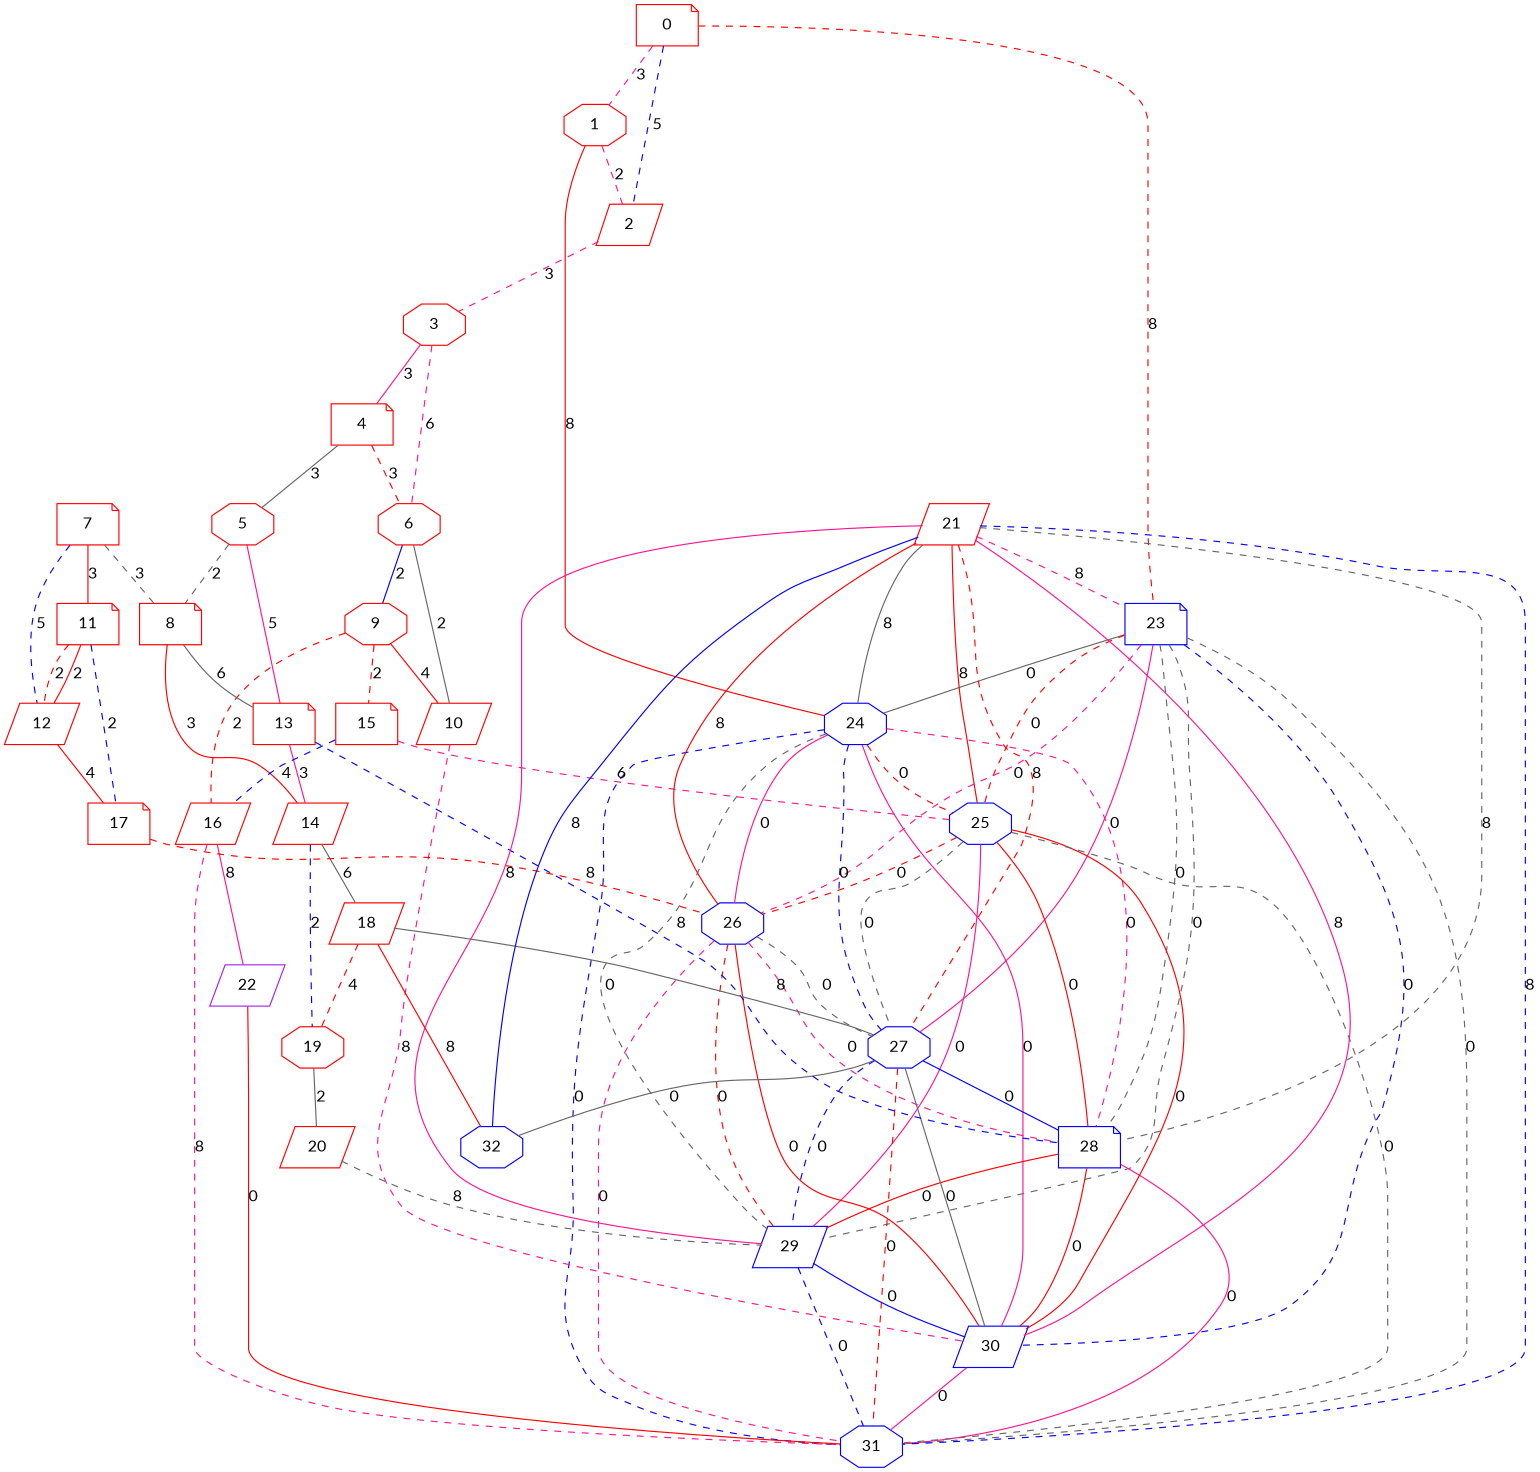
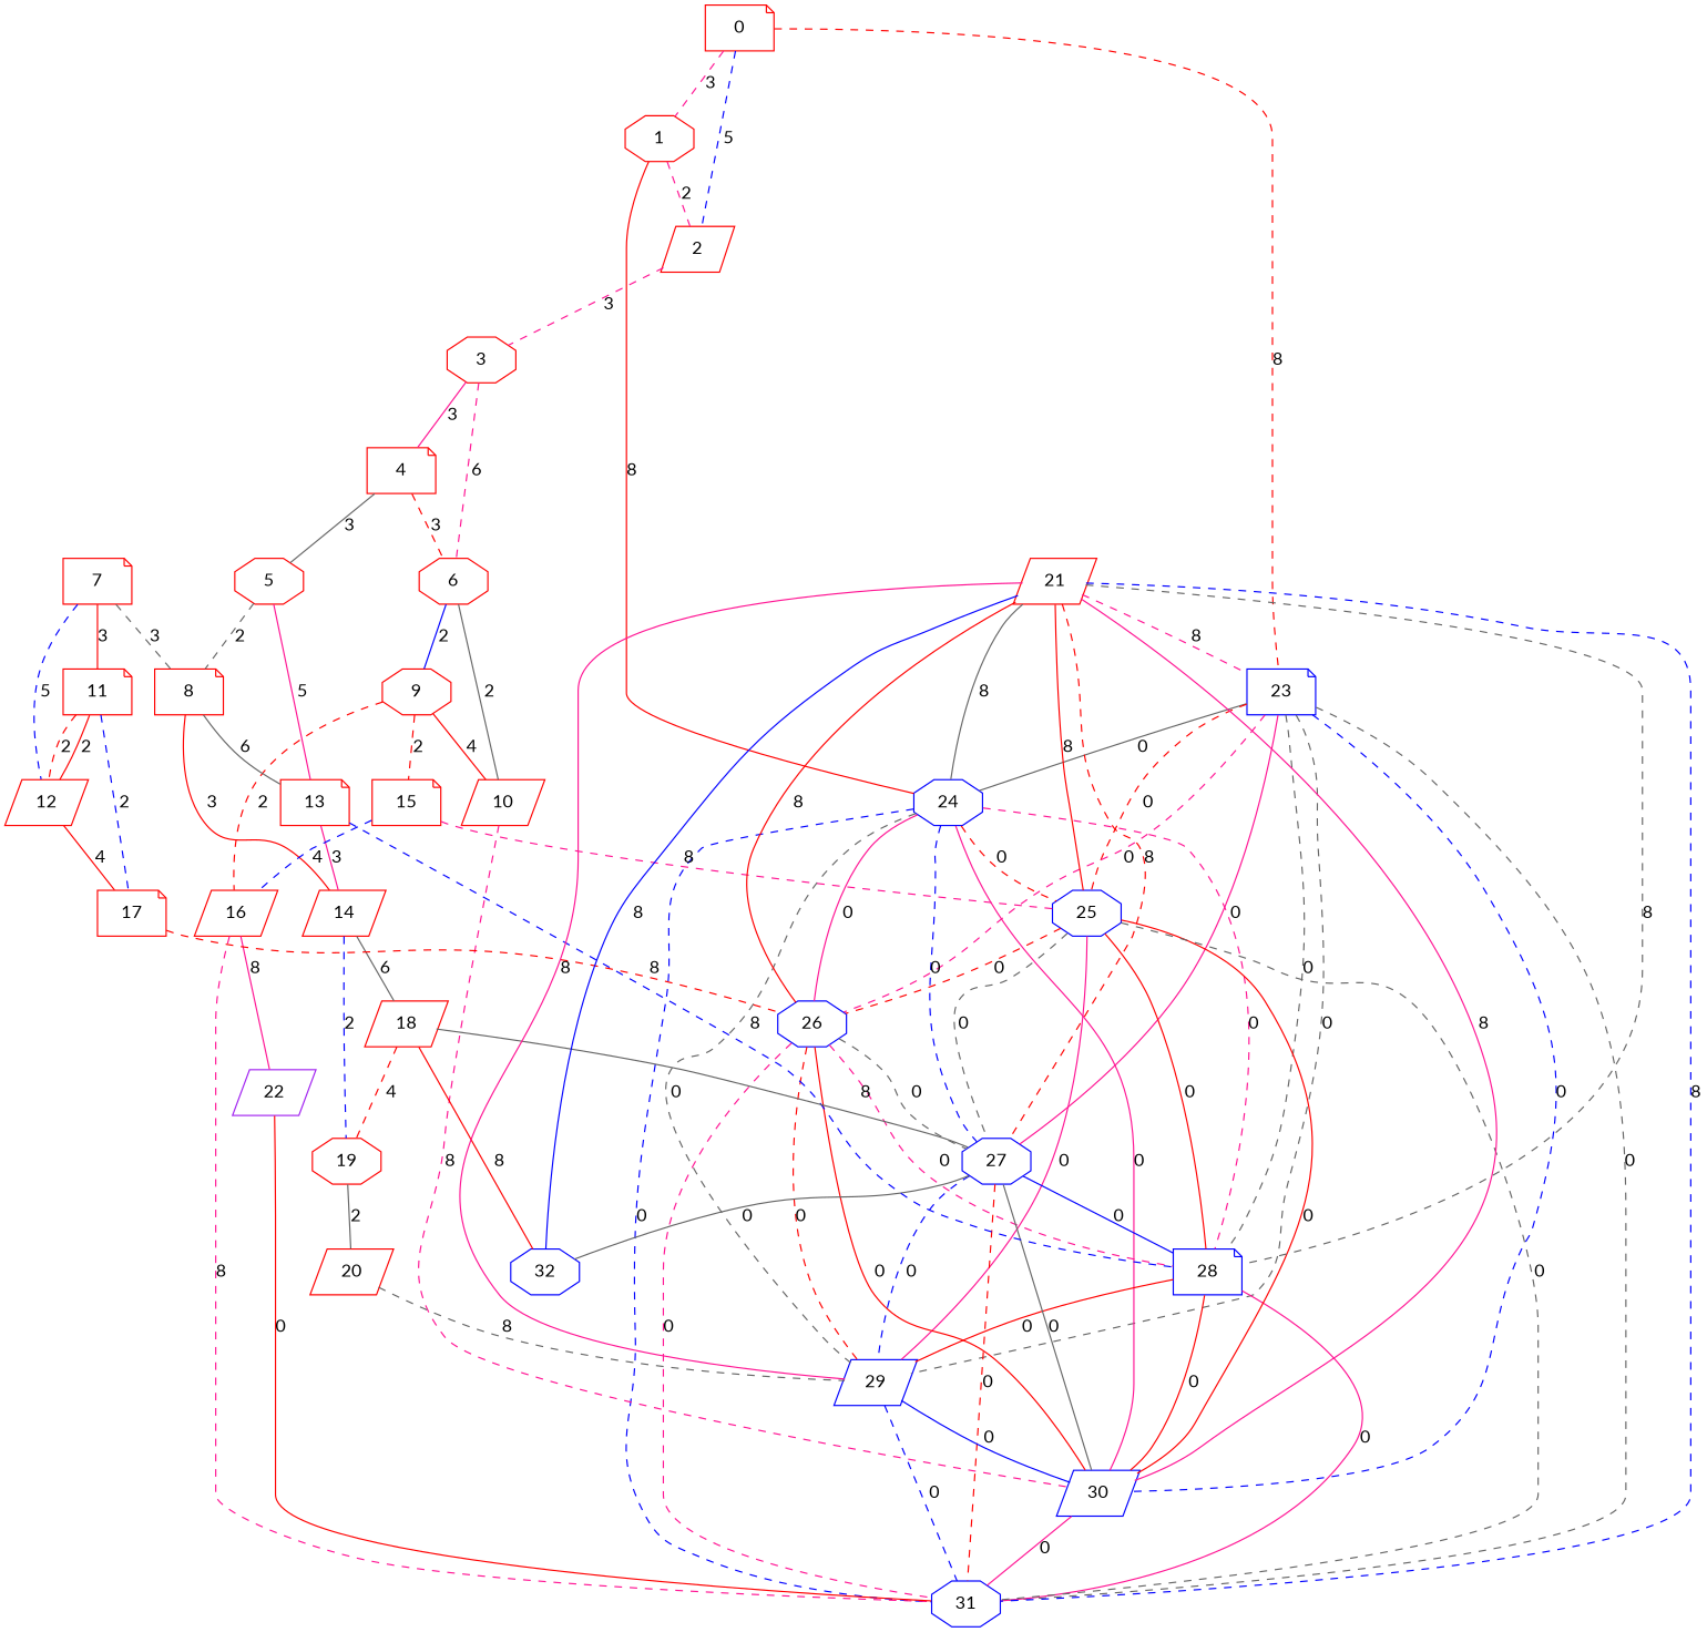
  graph {
    fontname=Lato
    node [color=red fontname=Lato shape=octagon weight=1]
    edge [color=red fontname=Lato style=dashed]
    0 [shape=note]
    1
    2 [shape=parallelogram]
    23 [color=blue shape=note weight=3]
    24 [color=blue weight=3]
    3
    30 [color=blue shape=parallelogram weight=3]
    28 [color=blue shape=note weight=3]
    25 [color=blue weight=3]
    31 [color=blue weight=3]
    26 [color=blue weight=3]
    27 [color=blue weight=3]
    29 [color=blue shape=parallelogram weight=3]
    4 [shape=note]
    6
    5
    9
    10 [shape=parallelogram]
    8 [shape=note]
    13 [shape=note]
    7 [shape=note]
    11 [shape=note]
    12 [shape=parallelogram]
    14 [shape=parallelogram]
    15 [shape=note]
    16 [shape=parallelogram]
    17 [shape=note]
    18 [shape=parallelogram]
    19
    22 [color=purple shape=parallelogram weight=4]
    32 [color=blue weight=3]
    20 [shape=parallelogram]
    21 [shape=parallelogram]
    0 -- 1 [color=deeppink label=3]
    0 -- 2 [color=blue label=5]
    0 -- 23 [label=8]
    1 -- 2 [color=deeppink label=2]
    1 -- 24 [label=8 style=solid]
    2 -- 3 [color=deeppink label=3]
    23 -- 24 [color=gray40 label=0 style=solid]
    23 -- 30 [color=blue label=0]
    23 -- 28 [color=gray40 label=0]
    23 -- 25 [label=0]
    23 -- 31 [color=gray40 label=0]
    23 -- 26 [color=deeppink label=0]
    23 -- 27 [color=deeppink label=0 style=solid]
    23 -- 29 [color=gray40 label=0]
    24 -- 30 [color=deeppink label=0 style=solid]
    24 -- 28 [color=deeppink label=0]
    24 -- 25 [label=0]
    24 -- 31 [color=blue label=0]
    24 -- 26 [color=deeppink label=0 style=solid]
    24 -- 27 [color=blue label=0]
    24 -- 29 [color=gray40 label=0]
    3 -- 4 [color=deeppink label=3 style=solid]
    3 -- 6 [color=deeppink label=6]
    30 -- 31 [color=deeppink label=0 style=solid]
    28 -- 30 [label=0 style=solid]
    28 -- 31 [color=deeppink label=0 style=solid]
    28 -- 29 [label=0 style=solid]
    25 -- 30 [label=0 style=solid]
    25 -- 28 [label=0 style=solid]
    25 -- 31 [color=gray40 label=0]
    25 -- 26 [label=0]
    25 -- 27 [color=gray40 label=0]
    25 -- 29 [color=deeppink label=0 style=solid]
    26 -- 30 [label=0 style=solid]
    26 -- 28 [color=deeppink label=0]
    26 -- 31 [color=deeppink label=0]
    26 -- 27 [color=gray40 label=0]
    26 -- 29 [label=0]
    27 -- 30 [color=gray40 label=0 style=solid]
    27 -- 28 [color=blue label=0 style=solid]
    27 -- 31 [label=0]
    27 -- 29 [color=blue label=0]
    27 -- 32 [color=gray40 label=0 style=solid]
    29 -- 30 [color=blue label=0 style=solid]
    29 -- 31 [color=blue label=0]
    4 -- 6 [label=3]
    4 -- 5 [color=gray40 label=3 style=solid]
    6 -- 9 [color=blue label=2 style=solid]
    6 -- 10 [color=gray40 label=2 style=solid]
    5 -- 8 [color=gray40 label=2]
    5 -- 13 [color=deeppink label=5 style=solid]
    9 -- 10 [label=4 style=solid]
    9 -- 15 [label=2]
    9 -- 16 [label=2]
    10 -- 30 [color=deeppink label=8]
    8 -- 13 [color=gray40 label=6 style=solid]
    8 -- 14 [label=3 style=solid]
    13 -- 28 [color=blue label=8]
    13 -- 14 [color=deeppink label=3 style=solid]
    7 -- 8 [color=gray40 label=3]
    7 -- 11 [label=3 style=solid]
    7 -- 12 [color=blue label=5]
    11 -- 12 [label=2 style=solid]
    11 -- 12 [label=2]
    11 -- 17 [color=blue label=2]
    12 -- 17 [label=4 style=solid]
    14 -- 18 [color=gray40 label=6 style=solid]
    14 -- 19 [color=blue label=2]
-   15 -- 25 [color=deeppink label=6]
+   15 -- 25 [color=deeppink label=8]
    15 -- 16 [color=blue label=4]
    16 -- 31 [color=deeppink label=8]
    16 -- 22 [color=deeppink label=8 style=solid]
    17 -- 26 [label=8]
    18 -- 27 [color=gray40 label=8 style=solid]
    18 -- 19 [label=4]
    18 -- 32 [label=8 style=solid]
    19 -- 20 [color=gray40 label=2 style=solid]
    22 -- 31 [label=0 style=solid]
    20 -- 29 [color=gray40 label=8]
    21 -- 23 [color=deeppink label=8]
    21 -- 24 [color=gray40 label=8 style=solid]
    21 -- 30 [color=deeppink label=8 style=solid]
    21 -- 28 [color=gray40 label=8]
    21 -- 25 [label=8 style=solid]
    21 -- 31 [color=blue label=8]
    21 -- 26 [label=8 style=solid]
    21 -- 27 [label=8]
    21 -- 29 [color=deeppink label=8 style=solid]
    21 -- 32 [color=blue label=8 style=solid]
  }
